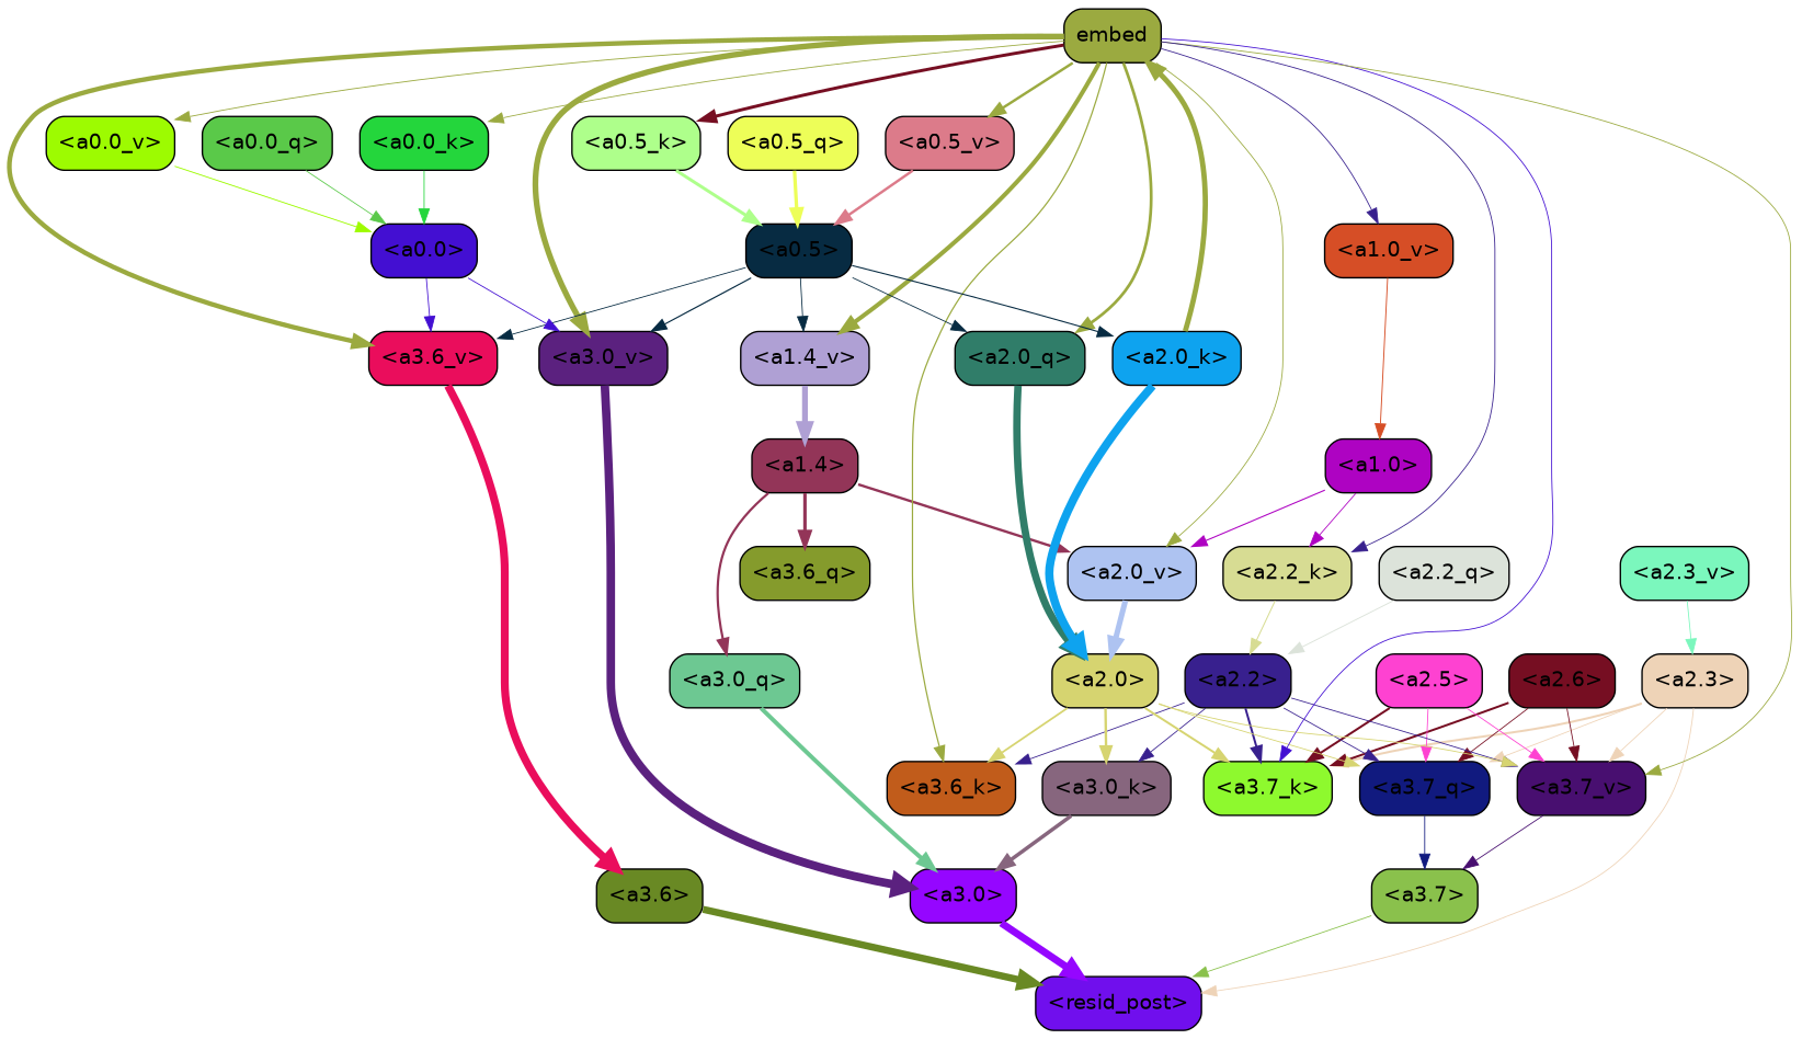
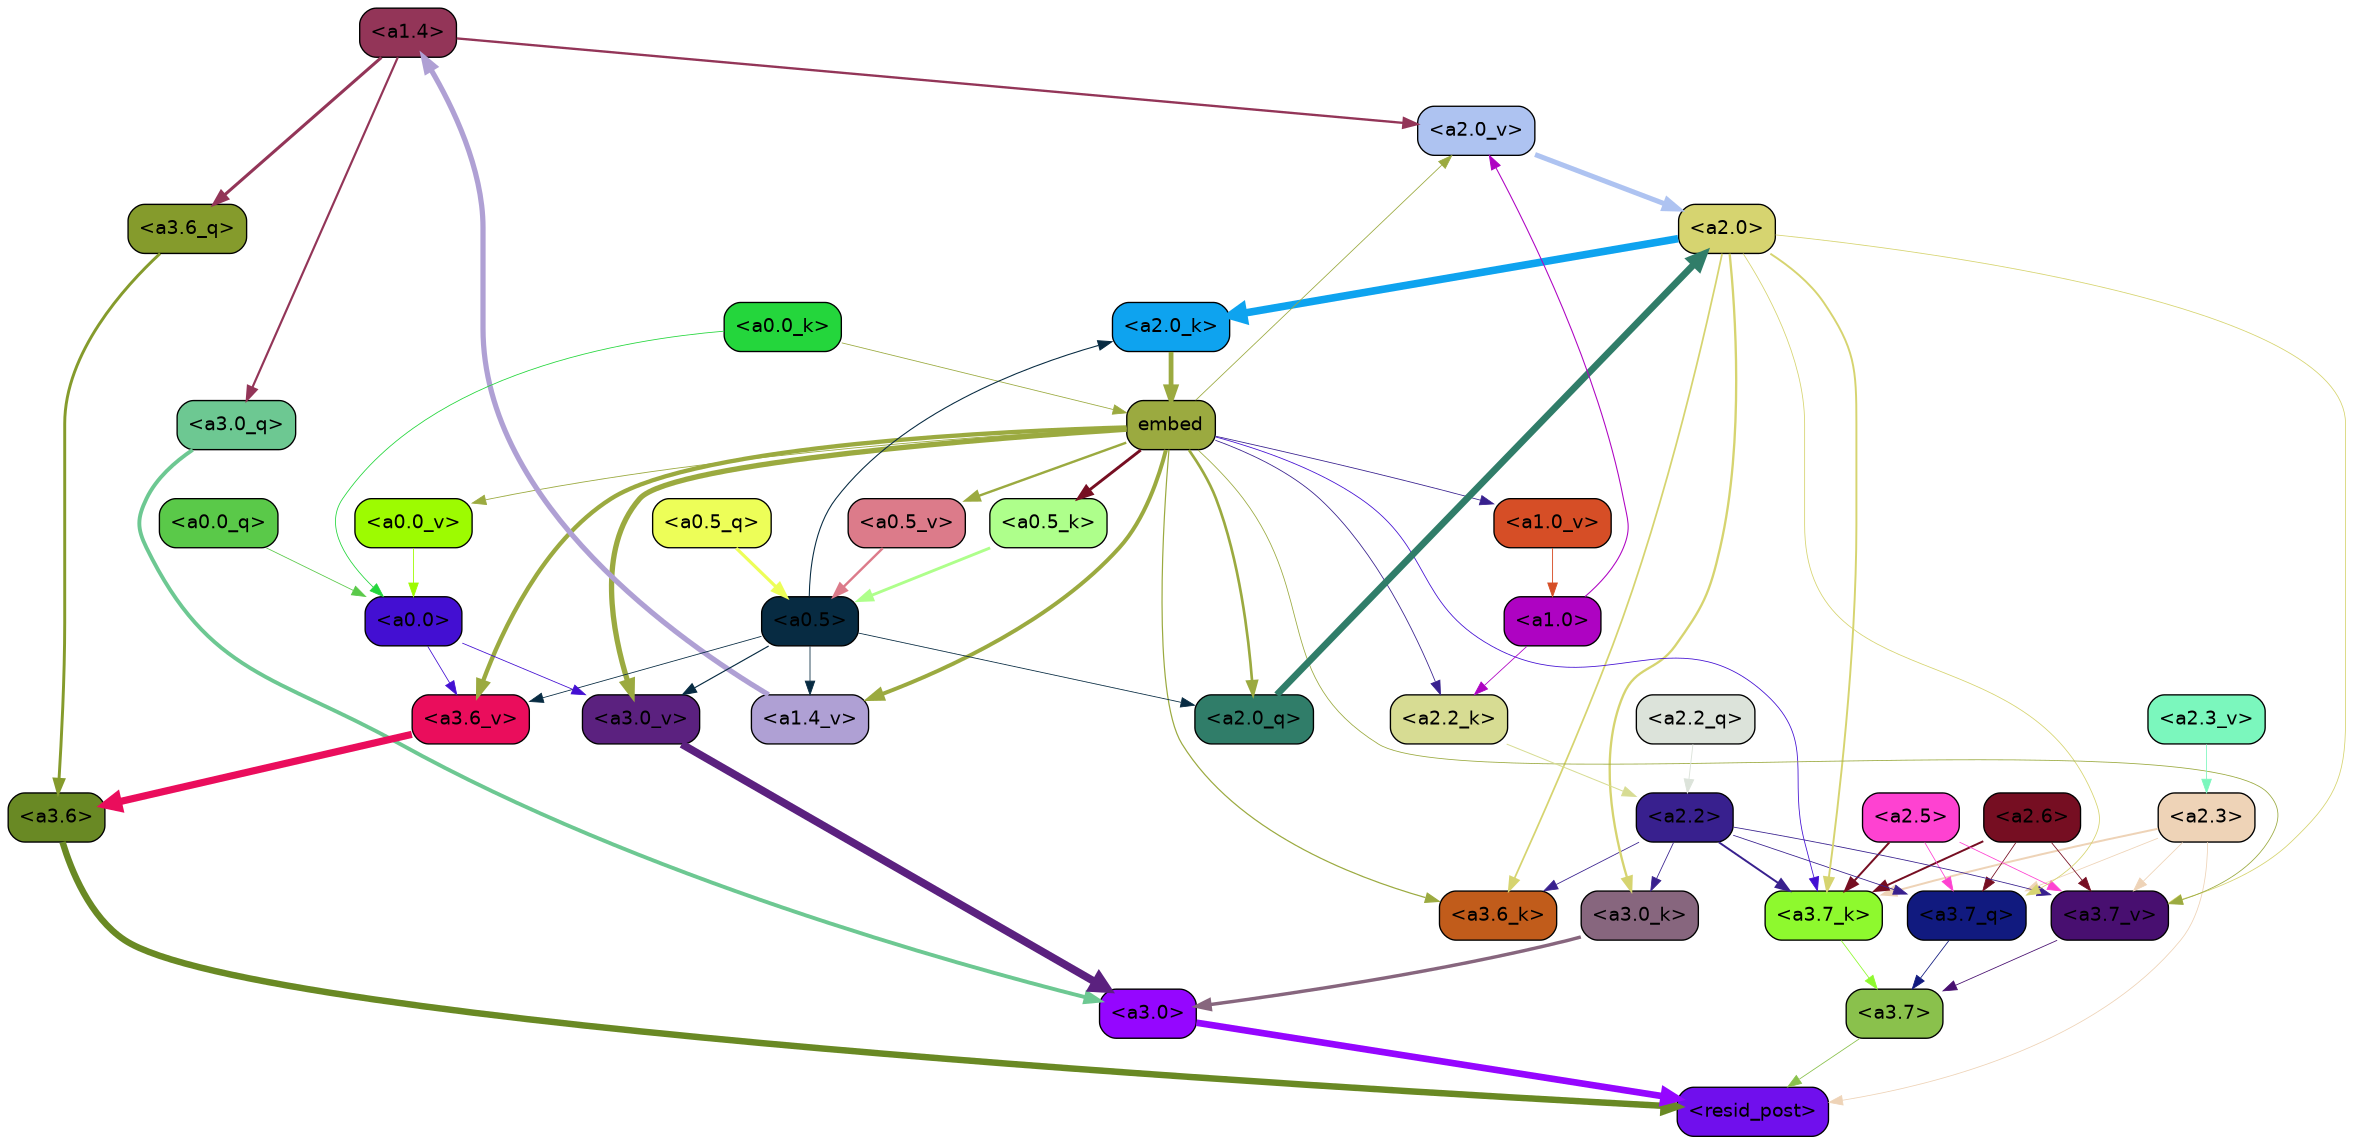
  strict digraph {
    splines=true
    node [color=black fontname=Helvetica shape=box style="filled, rounded"]
    edge [color="#9baa40" penwidth=0.6]
    "<a3.7>" [fillcolor="#8ac14c"]
    "<resid_post>" [fillcolor="#700fed"]
    "<a3.6>" [fillcolor="#698924"]
    "<a3.0>" [fillcolor="#9506ff"]
    "<a2.3>" [fillcolor="#eed3b7"]
    "<a3.7_q>" [fillcolor="#111a7f"]
    "<a3.7_k>" [fillcolor="#8ef92e"]
    "<a3.7_v>" [fillcolor="#480f70"]
    "<a3.6_q>" [fillcolor="#859b2c"]
    "<a3.0_q>" [fillcolor="#6dc892"]
    "<a3.6_k>" [fillcolor="#c15c1b"]
    "<a3.0_k>" [fillcolor="#87667e"]
    "<a3.6_v>" [fillcolor="#ea0d5c"]
    "<a3.0_v>" [fillcolor="#5b217f"]
    "<a2.6>" [fillcolor="#760e22"]
    "<a2.5>" [fillcolor="#fe42d1"]
    "<a2.2>" [fillcolor="#38208e"]
    "<a2.0>" [fillcolor="#d6d470"]
    "<a1.4>" [fillcolor="#933558"]
    "<a2.0_v>" [fillcolor="#aec3f1"]
    embed [fillcolor="#9baa40"]
    "<a2.0_q>" [fillcolor="#307d69"]
    "<a2.2_k>" [fillcolor="#d7dc93"]
    "<a1.4_v>" [fillcolor="#afa0d4"]
    "<a1.0_v>" [fillcolor="#d64e26"]
    "<a0.5_k>" [fillcolor="#aeff8b"]
    "<a0.0_k>" [fillcolor="#24d63c"]
    "<a0.5_v>" [fillcolor="#dc7b8a"]
    "<a0.0_v>" [fillcolor="#9dfb01"]
    "<a2.0_k>" [fillcolor="#0ea3ef"]
    "<a1.0>" [fillcolor="#ae03c2"]
    "<a0.5>" [fillcolor="#072b42"]
    "<a0.0>" [fillcolor="#430fd2"]
    "<a2.2_q>" [fillcolor="#dce3da"]
    "<a2.3_v>" [fillcolor="#7bf7bd"]
    "<a0.5_q>" [fillcolor="#edfe58"]
    "<a0.0_q>" [fillcolor="#5ac949"]
    "<a3.7>" -> "<resid_post>" [color="#8ac14c"]
    "<a3.6>" -> "<resid_post>" [color="#698924" penwidth=4.746312499046326]
    "<a3.0>" -> "<resid_post>" [color="#9506ff" penwidth=4.896343111991882]
    "<a2.3>" -> "<resid_post>" [color="#eed3b7"]
    "<a2.3>" -> "<a3.7_q>" [color="#eed3b7"]
    "<a2.3>" -> "<a3.7_k>" [color="#eed3b7" penwidth=1.467104621231556]
    "<a2.3>" -> "<a3.7_v>" [color="#eed3b7"]
    "<a3.7_q>" -> "<a3.7>" [color="#111a7f"]
+   "<a3.7_k>" -> "<a3.7>" [color="#8ef92e"]
    "<a3.7_v>" -> "<a3.7>" [color="#480f70"]
+   "<a3.6_q>" -> "<a3.6>" [color="#859b2c" penwidth=2.160832464694977]
    "<a3.0_q>" -> "<a3.0>" [color="#6dc892" penwidth=2.870753765106201]
    "<a3.0_k>" -> "<a3.0>" [color="#87667e" penwidth=2.520303964614868]
    "<a3.6_v>" -> "<a3.6>" [color="#ea0d5c" penwidth=5.297133803367615]
    "<a3.0_v>" -> "<a3.0>" [color="#5b217f" penwidth=5.680712580680847]
    "<a2.6>" -> "<a3.7_q>" [color="#760e22"]
    "<a2.6>" -> "<a3.7_k>" [color="#760e22" penwidth=1.4453159049153328]
    "<a2.6>" -> "<a3.7_v>" [color="#760e22"]
    "<a2.5>" -> "<a3.7_q>" [color="#fe42d1"]
    "<a2.5>" -> "<a3.7_k>" [color="#760e22" penwidth=1.4526091292500496]
    "<a2.5>" -> "<a3.7_v>" [color="#fe42d1"]
    "<a2.2>" -> "<a3.7_q>" [color="#38208e"]
    "<a2.2>" -> "<a3.7_k>" [color="#38208e" penwidth=1.4310357049107552]
    "<a2.2>" -> "<a3.7_v>" [color="#38208e"]
    "<a2.2>" -> "<a3.6_k>" [color="#38208e"]
    "<a2.2>" -> "<a3.0_k>" [color="#38208e"]
    "<a2.0>" -> "<a3.7_q>" [color="#d6d470"]
    "<a2.0>" -> "<a3.7_k>" [color="#d6d470" penwidth=1.4314699843525887]
    "<a2.0>" -> "<a3.7_v>" [color="#d6d470"]
    "<a2.0>" -> "<a3.6_k>" [color="#d6d470" penwidth=1.2950235605239868]
    "<a2.0>" -> "<a3.0_k>" [color="#d6d470" penwidth=1.712992787361145]
    "<a1.4>" -> "<a3.6_q>" [color="#933558" penwidth=2.2719132900238037]
    "<a1.4>" -> "<a3.0_q>" [color="#933558" penwidth=1.5932877659797668]
    "<a1.4>" -> "<a2.0_v>" [color="#933558" penwidth=1.7291951477527618]
    "<a2.0_v>" -> "<a2.0>" [color="#aec3f1" penwidth=3.7102378383278847]
    embed -> "<a3.7_k>" [color="#430fd2"]
    embed -> "<a3.7_v>"
    embed -> "<a3.6_k>" [penwidth=0.891706109046936]
    embed -> "<a3.6_v>" [penwidth=3.1766927242279053]
    embed -> "<a3.0_v>" [penwidth=3.9005755856633186]
    embed -> "<a2.0_v>"
    embed -> "<a2.0_q>" [penwidth=1.9666987657546997]
    embed -> "<a2.2_k>" [color="#38208e"]
    embed -> "<a1.4_v>" [penwidth=2.921818971633911]
    embed -> "<a1.0_v>" [color="#38208e"]
    embed -> "<a0.5_k>" [color="#760e22" penwidth=2.1505026817321777]
-   embed -> "<a0.0_k>"
+   "<a0.0_k>" -> embed
    embed -> "<a0.5_v>" [penwidth=1.7693885564804077]
    embed -> "<a0.0_v>" [penwidth=0.6300246715545654]
    "<a2.0_q>" -> "<a2.0>" [color="#307d69" penwidth=4.966194009408355]
    "<a2.2_k>" -> "<a2.2>" [color="#d7dc93" penwidth=0.7399393804371357]
    "<a1.4_v>" -> "<a1.4>" [color="#afa0d4" penwidth=3.84571635723114]
    "<a1.0_v>" -> "<a1.0>" [color="#d64e26" penwidth=0.6638844013214111]
    "<a0.5_k>" -> "<a0.5>" [color="#aeff8b" penwidth=2.1505037546157837]
    "<a0.0_k>" -> "<a0.0>" [color="#24d63c"]
    "<a0.5_v>" -> "<a0.5>" [color="#dc7b8a" penwidth=1.769389271736145]
    "<a0.0_v>" -> "<a0.0>" [color="#9dfb01" penwidth=0.6300240755081177]
-   "<a2.0_k>" -> "<a2.0>" [color="#0ea3ef" penwidth=5.5817058570683]
+   "<a2.0>" -> "<a2.0_k>" [color="#0ea3ef" penwidth=5.5817058570683]
    "<a2.0_k>" -> embed [penwidth=3.5067105293273926]
    "<a1.0>" -> "<a2.0_v>" [color="#ae03c2" penwidth=0.7823128998279572]
    "<a1.0>" -> "<a2.2_k>" [color="#ae03c2"]
    "<a0.5>" -> "<a3.6_v>" [color="#072b42"]
    "<a0.5>" -> "<a3.0_v>" [color="#072b42" penwidth=0.8493617177009583]
    "<a0.5>" -> "<a2.0_q>" [color="#072b42"]
    "<a0.5>" -> "<a1.4_v>" [color="#072b42"]
    "<a0.5>" -> "<a2.0_k>" [color="#072b42" penwidth=0.7897228002548218]
    "<a0.0>" -> "<a3.6_v>" [color="#430fd2"]
    "<a0.0>" -> "<a3.0_v>" [color="#430fd2"]
    "<a2.2_q>" -> "<a2.2>" [color="#dce3da" penwidth=0.6677633281797171]
    "<a2.3_v>" -> "<a2.3>" [color="#7bf7bd"]
    "<a0.5_q>" -> "<a0.5>" [color="#edfe58" penwidth=2.3498679399490356]
    "<a0.0_q>" -> "<a0.0>" [color="#5ac949"]
  }
